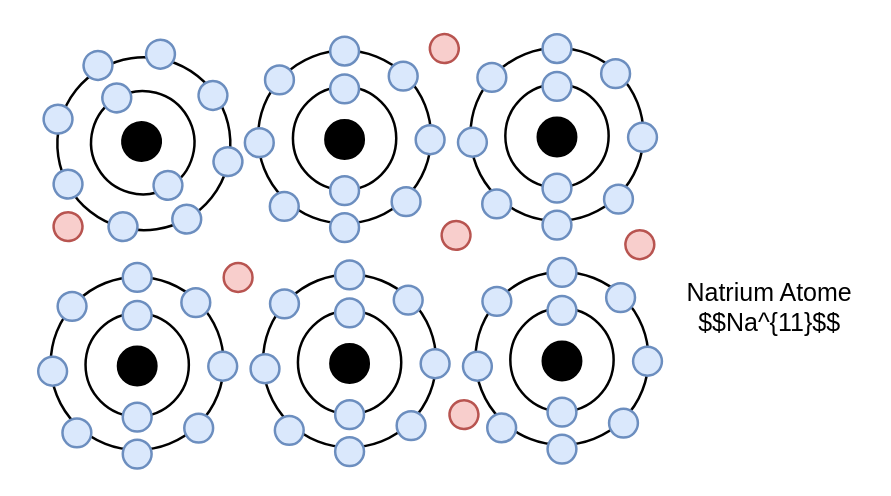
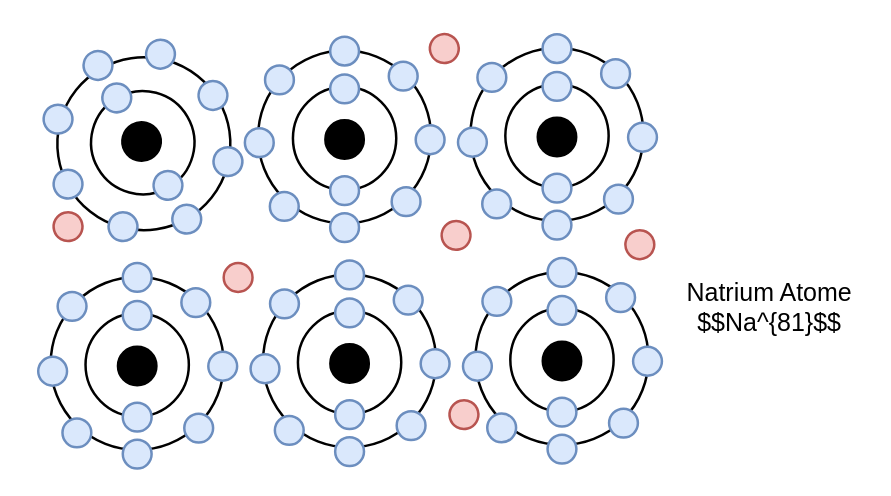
  <mxCell id="0" />
  <mxCell id="1" parent="0" />
  <mxCell id="2" value="" style="ellipse;whiteSpace=wrap;html=1;aspect=fixed;strokeWidth=2;fillColor=none;" vertex="1" parent="1"><mxGeometry x="205.999" y="39.922" width="138.462" height="138.462" as="geometry" /></mxCell>
  <mxCell id="3" value="" style="group" vertex="1" connectable="0" parent="1"><mxGeometry x="20" y="20" width="196.499" height="189.142" as="geometry" /></mxCell>
  <mxCell id="4" value="" style="ellipse;whiteSpace=wrap;html=1;aspect=fixed;strokeWidth=2;fillColor=#000000;rotation=-210;" vertex="1" parent="3"><mxGeometry x="77.34" y="77.34" width="30.769" height="30.769" as="geometry" /></mxCell>
  <mxCell id="5" value="" style="ellipse;whiteSpace=wrap;html=1;aspect=fixed;strokeWidth=2;fillColor=none;rotation=-210;" vertex="1" parent="3"><mxGeometry x="25.34" y="25.34" width="138.462" height="138.462" as="geometry" /></mxCell>
  <mxCell id="6" value="" style="ellipse;whiteSpace=wrap;html=1;aspect=fixed;strokeWidth=2;fillColor=none;rotation=-210;" vertex="1" parent="3"><mxGeometry x="52.34" y="52.34" width="82.692" height="82.692" as="geometry" /></mxCell>
  <mxCell id="7" value="" style="ellipse;whiteSpace=wrap;html=1;aspect=fixed;fontSize=20;strokeWidth=2;fillColor=#dae8fc;strokeColor=#6c8ebf;rotation=-210;" vertex="1" parent="3"><mxGeometry x="61.34" y="46.34" width="23.077" height="23.077" as="geometry" /></mxCell>
  <mxCell id="8" value="" style="ellipse;whiteSpace=wrap;html=1;aspect=fixed;fontSize=20;strokeWidth=2;fillColor=#dae8fc;strokeColor=#6c8ebf;rotation=-210;" vertex="1" parent="3"><mxGeometry x="102.34" y="116.34" width="23.077" height="23.077" as="geometry" /></mxCell>
  <mxCell id="9" value="" style="ellipse;whiteSpace=wrap;html=1;aspect=fixed;fontSize=20;strokeWidth=2;fillColor=#dae8fc;strokeColor=#6c8ebf;rotation=-210;" vertex="1" parent="3"><mxGeometry x="117.34" y="143.34" width="23.077" height="23.077" as="geometry" /></mxCell>
  <mxCell id="10" value="" style="ellipse;whiteSpace=wrap;html=1;aspect=fixed;fontSize=20;strokeWidth=2;fillColor=#dae8fc;strokeColor=#6c8ebf;rotation=-210;" vertex="1" parent="3"><mxGeometry x="46.34" y="20.34" width="23.077" height="23.077" as="geometry" /></mxCell>
  <mxCell id="11" value="" style="ellipse;whiteSpace=wrap;html=1;aspect=fixed;fontSize=20;strokeWidth=2;fillColor=#dae8fc;strokeColor=#6c8ebf;rotation=-210;" vertex="1" parent="3"><mxGeometry x="138.34" y="44.34" width="23.077" height="23.077" as="geometry" /></mxCell>
  <mxCell id="12" value="" style="ellipse;whiteSpace=wrap;html=1;aspect=fixed;fontSize=20;strokeWidth=2;fillColor=#dae8fc;strokeColor=#6c8ebf;rotation=-210;" vertex="1" parent="3"><mxGeometry x="22.34" y="115.34" width="23.077" height="23.077" as="geometry" /></mxCell>
  <mxCell id="13" value="" style="ellipse;whiteSpace=wrap;html=1;aspect=fixed;fontSize=20;strokeWidth=2;fillColor=#dae8fc;strokeColor=#6c8ebf;rotation=-210;" vertex="1" parent="3"><mxGeometry x="66.34" y="149.34" width="23.077" height="23.077" as="geometry" /></mxCell>
  <mxCell id="14" value="" style="ellipse;whiteSpace=wrap;html=1;aspect=fixed;fontSize=20;strokeWidth=2;fillColor=#dae8fc;strokeColor=#6c8ebf;rotation=-210;" vertex="1" parent="3"><mxGeometry x="14.34" y="63.34" width="23.077" height="23.077" as="geometry" /></mxCell>
  <mxCell id="15" value="" style="ellipse;whiteSpace=wrap;html=1;aspect=fixed;fontSize=20;strokeWidth=2;fillColor=#dae8fc;strokeColor=#6c8ebf;rotation=-210;" vertex="1" parent="3"><mxGeometry x="150.34" y="97.34" width="23.077" height="23.077" as="geometry" /></mxCell>
  <mxCell id="16" value="" style="ellipse;whiteSpace=wrap;html=1;aspect=fixed;fontSize=20;strokeWidth=2;fillColor=#dae8fc;strokeColor=#6c8ebf;rotation=-210;" vertex="1" parent="3"><mxGeometry x="96.34" y="11.34" width="23.077" height="23.077" as="geometry" /></mxCell>
  <mxCell id="17" value="" style="ellipse;whiteSpace=wrap;html=1;aspect=fixed;fontSize=20;strokeWidth=2;fillColor=#f8cecc;strokeColor=#b85450;rotation=-195;" vertex="1" parent="3"><mxGeometry x="22.34" y="149.34" width="23.077" height="23.077" as="geometry" /></mxCell>
  <mxCell id="18" value="" style="ellipse;whiteSpace=wrap;html=1;aspect=fixed;fontSize=20;strokeWidth=2;fillColor=#dae8fc;strokeColor=#6c8ebf;" vertex="1" parent="3"><mxGeometry x="175.422" y="82.15" width="23.077" height="23.077" as="geometry" /></mxCell>
- <mxCell id="19" value="Natrium Atome&lt;br style=&quot;font-size: 20px&quot;&gt;$$Na^{11}$$" style="text;html=1;resizable=0;autosize=1;align=center;verticalAlign=middle;points=[];fillColor=none;strokeColor=none;rounded=0;fontSize=20;" parent="1" vertex="1"><mxGeometry x="540.004" y="219.995" width="150" height="50" as="geometry" /></mxCell>
+ <mxCell id="19" value="Natrium Atome&lt;br style=&quot;font-size: 20px&quot;&gt;$$Na^{81}$$" style="text;html=1;resizable=0;autosize=1;align=center;verticalAlign=middle;points=[];fillColor=none;strokeColor=none;rounded=0;fontSize=20;" parent="1" vertex="1"><mxGeometry x="540.004" y="219.995" width="150" height="50" as="geometry" /></mxCell>
  <mxCell id="20" value="" style="group" vertex="1" connectable="0" parent="1"><mxGeometry x="29.999" y="209.997" width="159.231" height="164.482" as="geometry" /></mxCell>
  <mxCell id="21" value="" style="ellipse;whiteSpace=wrap;html=1;aspect=fixed;strokeWidth=2;fillColor=#000000;" parent="20" vertex="1"><mxGeometry x="63.846" y="67.107" width="30.769" height="30.769" as="geometry" /></mxCell>
  <mxCell id="22" value="" style="ellipse;whiteSpace=wrap;html=1;aspect=fixed;strokeWidth=2;fillColor=none;" parent="20" vertex="1"><mxGeometry x="10" y="11.185" width="138.462" height="138.462" as="geometry" /></mxCell>
  <mxCell id="23" value="" style="ellipse;whiteSpace=wrap;html=1;aspect=fixed;strokeWidth=2;fillColor=none;" parent="20" vertex="1"><mxGeometry x="37.885" y="40.145" width="82.692" height="82.692" as="geometry" /></mxCell>
  <mxCell id="24" value="" style="ellipse;whiteSpace=wrap;html=1;aspect=fixed;fontSize=20;strokeWidth=2;fillColor=#dae8fc;strokeColor=#6c8ebf;" parent="20" vertex="1"><mxGeometry x="67.692" y="111.846" width="23.077" height="23.077" as="geometry" /></mxCell>
  <mxCell id="25" value="" style="ellipse;whiteSpace=wrap;html=1;aspect=fixed;fontSize=20;strokeWidth=2;fillColor=#dae8fc;strokeColor=#6c8ebf;" parent="20" vertex="1"><mxGeometry x="67.692" y="30.358" width="23.077" height="23.077" as="geometry" /></mxCell>
  <mxCell id="26" value="" style="ellipse;whiteSpace=wrap;html=1;aspect=fixed;fontSize=20;strokeWidth=2;fillColor=#dae8fc;strokeColor=#6c8ebf;" parent="20" vertex="1"><mxGeometry x="67.692" width="23.077" height="23.077" as="geometry" /></mxCell>
  <mxCell id="27" value="" style="ellipse;whiteSpace=wrap;html=1;aspect=fixed;fontSize=20;strokeWidth=2;fillColor=#dae8fc;strokeColor=#6c8ebf;" parent="20" vertex="1"><mxGeometry x="67.692" y="141.405" width="23.077" height="23.077" as="geometry" /></mxCell>
  <mxCell id="28" value="" style="ellipse;whiteSpace=wrap;html=1;aspect=fixed;fontSize=20;strokeWidth=2;fillColor=#dae8fc;strokeColor=#6c8ebf;" parent="20" vertex="1"><mxGeometry y="75.096" width="23.077" height="23.077" as="geometry" /></mxCell>
  <mxCell id="29" value="" style="ellipse;whiteSpace=wrap;html=1;aspect=fixed;fontSize=20;strokeWidth=2;fillColor=#dae8fc;strokeColor=#6c8ebf;" parent="20" vertex="1"><mxGeometry x="136.154" y="71.102" width="23.077" height="23.077" as="geometry" /></mxCell>
  <mxCell id="30" value="" style="ellipse;whiteSpace=wrap;html=1;aspect=fixed;fontSize=20;strokeWidth=2;fillColor=#dae8fc;strokeColor=#6c8ebf;" parent="20" vertex="1"><mxGeometry x="114.615" y="20.172" width="23.077" height="23.077" as="geometry" /></mxCell>
  <mxCell id="31" value="" style="ellipse;whiteSpace=wrap;html=1;aspect=fixed;fontSize=20;strokeWidth=2;fillColor=#dae8fc;strokeColor=#6c8ebf;" parent="20" vertex="1"><mxGeometry x="116.923" y="120.634" width="23.077" height="23.077" as="geometry" /></mxCell>
  <mxCell id="32" value="" style="ellipse;whiteSpace=wrap;html=1;aspect=fixed;fontSize=20;strokeWidth=2;fillColor=#dae8fc;strokeColor=#6c8ebf;" parent="20" vertex="1"><mxGeometry x="15.577" y="23.168" width="23.077" height="23.077" as="geometry" /></mxCell>
  <mxCell id="33" value="" style="ellipse;whiteSpace=wrap;html=1;aspect=fixed;fontSize=20;strokeWidth=2;fillColor=#dae8fc;strokeColor=#6c8ebf;" parent="20" vertex="1"><mxGeometry x="19.423" y="124.428" width="23.077" height="23.077" as="geometry" /></mxCell>
  <mxCell id="34" value="" style="group" vertex="1" connectable="0" parent="1"><mxGeometry x="199.999" y="207.997" width="182.308" height="164.482" as="geometry" /></mxCell>
  <mxCell id="35" value="" style="ellipse;whiteSpace=wrap;html=1;aspect=fixed;strokeWidth=2;fillColor=#000000;" vertex="1" parent="34"><mxGeometry x="63.846" y="67.107" width="30.769" height="30.769" as="geometry" /></mxCell>
  <mxCell id="36" value="" style="ellipse;whiteSpace=wrap;html=1;aspect=fixed;strokeWidth=2;fillColor=none;" vertex="1" parent="34"><mxGeometry x="10" y="11.185" width="138.462" height="138.462" as="geometry" /></mxCell>
  <mxCell id="37" value="" style="ellipse;whiteSpace=wrap;html=1;aspect=fixed;strokeWidth=2;fillColor=none;" vertex="1" parent="34"><mxGeometry x="37.885" y="40.145" width="82.692" height="82.692" as="geometry" /></mxCell>
  <mxCell id="38" value="" style="ellipse;whiteSpace=wrap;html=1;aspect=fixed;fontSize=20;strokeWidth=2;fillColor=#dae8fc;strokeColor=#6c8ebf;" vertex="1" parent="34"><mxGeometry x="67.692" y="111.846" width="23.077" height="23.077" as="geometry" /></mxCell>
  <mxCell id="39" value="" style="ellipse;whiteSpace=wrap;html=1;aspect=fixed;fontSize=20;strokeWidth=2;fillColor=#dae8fc;strokeColor=#6c8ebf;" vertex="1" parent="34"><mxGeometry x="67.692" y="30.358" width="23.077" height="23.077" as="geometry" /></mxCell>
  <mxCell id="40" value="" style="ellipse;whiteSpace=wrap;html=1;aspect=fixed;fontSize=20;strokeWidth=2;fillColor=#dae8fc;strokeColor=#6c8ebf;" vertex="1" parent="34"><mxGeometry x="67.692" width="23.077" height="23.077" as="geometry" /></mxCell>
  <mxCell id="41" value="" style="ellipse;whiteSpace=wrap;html=1;aspect=fixed;fontSize=20;strokeWidth=2;fillColor=#dae8fc;strokeColor=#6c8ebf;" vertex="1" parent="34"><mxGeometry x="67.692" y="141.405" width="23.077" height="23.077" as="geometry" /></mxCell>
  <mxCell id="42" value="" style="ellipse;whiteSpace=wrap;html=1;aspect=fixed;fontSize=20;strokeWidth=2;fillColor=#dae8fc;strokeColor=#6c8ebf;" vertex="1" parent="34"><mxGeometry y="75.096" width="23.077" height="23.077" as="geometry" /></mxCell>
  <mxCell id="43" value="" style="ellipse;whiteSpace=wrap;html=1;aspect=fixed;fontSize=20;strokeWidth=2;fillColor=#dae8fc;strokeColor=#6c8ebf;" vertex="1" parent="34"><mxGeometry x="136.154" y="71.102" width="23.077" height="23.077" as="geometry" /></mxCell>
  <mxCell id="44" value="" style="ellipse;whiteSpace=wrap;html=1;aspect=fixed;fontSize=20;strokeWidth=2;fillColor=#dae8fc;strokeColor=#6c8ebf;" vertex="1" parent="34"><mxGeometry x="114.615" y="20.172" width="23.077" height="23.077" as="geometry" /></mxCell>
  <mxCell id="45" value="" style="ellipse;whiteSpace=wrap;html=1;aspect=fixed;fontSize=20;strokeWidth=2;fillColor=#dae8fc;strokeColor=#6c8ebf;" vertex="1" parent="34"><mxGeometry x="116.923" y="120.634" width="23.077" height="23.077" as="geometry" /></mxCell>
  <mxCell id="46" value="" style="ellipse;whiteSpace=wrap;html=1;aspect=fixed;fontSize=20;strokeWidth=2;fillColor=#dae8fc;strokeColor=#6c8ebf;" vertex="1" parent="34"><mxGeometry x="15.577" y="23.168" width="23.077" height="23.077" as="geometry" /></mxCell>
  <mxCell id="47" value="" style="ellipse;whiteSpace=wrap;html=1;aspect=fixed;fontSize=20;strokeWidth=2;fillColor=#dae8fc;strokeColor=#6c8ebf;" vertex="1" parent="34"><mxGeometry x="19.423" y="124.428" width="23.077" height="23.077" as="geometry" /></mxCell>
  <mxCell id="48" value="" style="ellipse;whiteSpace=wrap;html=1;aspect=fixed;fontSize=20;strokeWidth=2;fillColor=#f8cecc;strokeColor=#b85450;rotation=-195;" vertex="1" parent="34"><mxGeometry x="159.231" y="111.843" width="23.077" height="23.077" as="geometry" /></mxCell>
  <mxCell id="49" value="" style="group" vertex="1" connectable="0" parent="1"><mxGeometry x="369.999" y="205.997" width="159.231" height="164.482" as="geometry" /></mxCell>
  <mxCell id="50" value="" style="ellipse;whiteSpace=wrap;html=1;aspect=fixed;strokeWidth=2;fillColor=#000000;" vertex="1" parent="49"><mxGeometry x="63.846" y="67.107" width="30.769" height="30.769" as="geometry" /></mxCell>
  <mxCell id="51" value="" style="ellipse;whiteSpace=wrap;html=1;aspect=fixed;strokeWidth=2;fillColor=none;" vertex="1" parent="49"><mxGeometry x="10" y="11.185" width="138.462" height="138.462" as="geometry" /></mxCell>
  <mxCell id="52" value="" style="ellipse;whiteSpace=wrap;html=1;aspect=fixed;strokeWidth=2;fillColor=none;" vertex="1" parent="49"><mxGeometry x="37.885" y="40.145" width="82.692" height="82.692" as="geometry" /></mxCell>
  <mxCell id="53" value="" style="ellipse;whiteSpace=wrap;html=1;aspect=fixed;fontSize=20;strokeWidth=2;fillColor=#dae8fc;strokeColor=#6c8ebf;" vertex="1" parent="49"><mxGeometry x="67.692" y="111.846" width="23.077" height="23.077" as="geometry" /></mxCell>
  <mxCell id="54" value="" style="ellipse;whiteSpace=wrap;html=1;aspect=fixed;fontSize=20;strokeWidth=2;fillColor=#dae8fc;strokeColor=#6c8ebf;" vertex="1" parent="49"><mxGeometry x="67.692" y="30.358" width="23.077" height="23.077" as="geometry" /></mxCell>
  <mxCell id="55" value="" style="ellipse;whiteSpace=wrap;html=1;aspect=fixed;fontSize=20;strokeWidth=2;fillColor=#dae8fc;strokeColor=#6c8ebf;" vertex="1" parent="49"><mxGeometry x="67.692" width="23.077" height="23.077" as="geometry" /></mxCell>
  <mxCell id="56" value="" style="ellipse;whiteSpace=wrap;html=1;aspect=fixed;fontSize=20;strokeWidth=2;fillColor=#dae8fc;strokeColor=#6c8ebf;" vertex="1" parent="49"><mxGeometry x="67.692" y="141.405" width="23.077" height="23.077" as="geometry" /></mxCell>
  <mxCell id="57" value="" style="ellipse;whiteSpace=wrap;html=1;aspect=fixed;fontSize=20;strokeWidth=2;fillColor=#dae8fc;strokeColor=#6c8ebf;" vertex="1" parent="49"><mxGeometry y="75.096" width="23.077" height="23.077" as="geometry" /></mxCell>
  <mxCell id="58" value="" style="ellipse;whiteSpace=wrap;html=1;aspect=fixed;fontSize=20;strokeWidth=2;fillColor=#dae8fc;strokeColor=#6c8ebf;" vertex="1" parent="49"><mxGeometry x="136.154" y="71.102" width="23.077" height="23.077" as="geometry" /></mxCell>
  <mxCell id="59" value="" style="ellipse;whiteSpace=wrap;html=1;aspect=fixed;fontSize=20;strokeWidth=2;fillColor=#dae8fc;strokeColor=#6c8ebf;" vertex="1" parent="49"><mxGeometry x="114.615" y="20.172" width="23.077" height="23.077" as="geometry" /></mxCell>
  <mxCell id="60" value="" style="ellipse;whiteSpace=wrap;html=1;aspect=fixed;fontSize=20;strokeWidth=2;fillColor=#dae8fc;strokeColor=#6c8ebf;" vertex="1" parent="49"><mxGeometry x="116.923" y="120.634" width="23.077" height="23.077" as="geometry" /></mxCell>
  <mxCell id="61" value="" style="ellipse;whiteSpace=wrap;html=1;aspect=fixed;fontSize=20;strokeWidth=2;fillColor=#dae8fc;strokeColor=#6c8ebf;" vertex="1" parent="49"><mxGeometry x="15.577" y="23.168" width="23.077" height="23.077" as="geometry" /></mxCell>
  <mxCell id="62" value="" style="ellipse;whiteSpace=wrap;html=1;aspect=fixed;fontSize=20;strokeWidth=2;fillColor=#dae8fc;strokeColor=#6c8ebf;" vertex="1" parent="49"><mxGeometry x="19.423" y="124.428" width="23.077" height="23.077" as="geometry" /></mxCell>
  <mxCell id="63" value="" style="ellipse;whiteSpace=wrap;html=1;aspect=fixed;strokeWidth=2;fillColor=#000000;" vertex="1" parent="1"><mxGeometry x="259.845" y="95.844" width="30.769" height="30.769" as="geometry" /></mxCell>
  <mxCell id="64" value="" style="ellipse;whiteSpace=wrap;html=1;aspect=fixed;strokeWidth=2;fillColor=none;" vertex="1" parent="1"><mxGeometry x="233.884" y="68.882" width="82.692" height="82.692" as="geometry" /></mxCell>
  <mxCell id="65" value="" style="ellipse;whiteSpace=wrap;html=1;aspect=fixed;fontSize=20;strokeWidth=2;fillColor=#dae8fc;strokeColor=#6c8ebf;" vertex="1" parent="1"><mxGeometry x="263.692" y="140.583" width="23.077" height="23.077" as="geometry" /></mxCell>
  <mxCell id="66" value="" style="ellipse;whiteSpace=wrap;html=1;aspect=fixed;fontSize=20;strokeWidth=2;fillColor=#dae8fc;strokeColor=#6c8ebf;" vertex="1" parent="1"><mxGeometry x="263.692" y="59.095" width="23.077" height="23.077" as="geometry" /></mxCell>
  <mxCell id="67" value="" style="ellipse;whiteSpace=wrap;html=1;aspect=fixed;fontSize=20;strokeWidth=2;fillColor=#dae8fc;strokeColor=#6c8ebf;" vertex="1" parent="1"><mxGeometry x="263.692" y="170.142" width="23.077" height="23.077" as="geometry" /></mxCell>
  <mxCell id="68" value="" style="ellipse;whiteSpace=wrap;html=1;aspect=fixed;fontSize=20;strokeWidth=2;fillColor=#dae8fc;strokeColor=#6c8ebf;" vertex="1" parent="1"><mxGeometry x="332.153" y="99.839" width="23.077" height="23.077" as="geometry" /></mxCell>
  <mxCell id="69" value="" style="ellipse;whiteSpace=wrap;html=1;aspect=fixed;fontSize=20;strokeWidth=2;fillColor=#dae8fc;strokeColor=#6c8ebf;" vertex="1" parent="1"><mxGeometry x="310.615" y="48.909" width="23.077" height="23.077" as="geometry" /></mxCell>
  <mxCell id="70" value="" style="ellipse;whiteSpace=wrap;html=1;aspect=fixed;fontSize=20;strokeWidth=2;fillColor=#dae8fc;strokeColor=#6c8ebf;" vertex="1" parent="1"><mxGeometry x="312.922" y="149.371" width="23.077" height="23.077" as="geometry" /></mxCell>
  <mxCell id="71" value="" style="ellipse;whiteSpace=wrap;html=1;aspect=fixed;fontSize=20;strokeWidth=2;fillColor=#dae8fc;strokeColor=#6c8ebf;" vertex="1" parent="1"><mxGeometry x="211.576" y="51.905" width="23.077" height="23.077" as="geometry" /></mxCell>
  <mxCell id="72" value="" style="ellipse;whiteSpace=wrap;html=1;aspect=fixed;fontSize=20;strokeWidth=2;fillColor=#dae8fc;strokeColor=#6c8ebf;" vertex="1" parent="1"><mxGeometry x="215.422" y="153.165" width="23.077" height="23.077" as="geometry" /></mxCell>
  <mxCell id="73" value="" style="ellipse;whiteSpace=wrap;html=1;aspect=fixed;strokeWidth=2;fillColor=#000000;" vertex="1" parent="1"><mxGeometry x="429.845" y="93.844" width="30.769" height="30.769" as="geometry" /></mxCell>
  <mxCell id="74" value="" style="ellipse;whiteSpace=wrap;html=1;aspect=fixed;strokeWidth=2;fillColor=none;" vertex="1" parent="1"><mxGeometry x="375.999" y="37.922" width="138.462" height="138.462" as="geometry" /></mxCell>
  <mxCell id="75" value="" style="ellipse;whiteSpace=wrap;html=1;aspect=fixed;strokeWidth=2;fillColor=none;" vertex="1" parent="1"><mxGeometry x="403.884" y="66.882" width="82.692" height="82.692" as="geometry" /></mxCell>
  <mxCell id="76" value="" style="ellipse;whiteSpace=wrap;html=1;aspect=fixed;fontSize=20;strokeWidth=2;fillColor=#dae8fc;strokeColor=#6c8ebf;" vertex="1" parent="1"><mxGeometry x="433.692" y="138.583" width="23.077" height="23.077" as="geometry" /></mxCell>
  <mxCell id="77" value="" style="ellipse;whiteSpace=wrap;html=1;aspect=fixed;fontSize=20;strokeWidth=2;fillColor=#dae8fc;strokeColor=#6c8ebf;" vertex="1" parent="1"><mxGeometry x="433.692" y="57.095" width="23.077" height="23.077" as="geometry" /></mxCell>
  <mxCell id="78" value="" style="ellipse;whiteSpace=wrap;html=1;aspect=fixed;fontSize=20;strokeWidth=2;fillColor=#dae8fc;strokeColor=#6c8ebf;" vertex="1" parent="1"><mxGeometry x="433.692" y="168.142" width="23.077" height="23.077" as="geometry" /></mxCell>
  <mxCell id="79" value="" style="ellipse;whiteSpace=wrap;html=1;aspect=fixed;fontSize=20;strokeWidth=2;fillColor=#dae8fc;strokeColor=#6c8ebf;" vertex="1" parent="1"><mxGeometry x="365.999" y="101.833" width="23.077" height="23.077" as="geometry" /></mxCell>
  <mxCell id="80" value="" style="ellipse;whiteSpace=wrap;html=1;aspect=fixed;fontSize=20;strokeWidth=2;fillColor=#dae8fc;strokeColor=#6c8ebf;" vertex="1" parent="1"><mxGeometry x="502.153" y="97.839" width="23.077" height="23.077" as="geometry" /></mxCell>
  <mxCell id="81" value="" style="ellipse;whiteSpace=wrap;html=1;aspect=fixed;fontSize=20;strokeWidth=2;fillColor=#dae8fc;strokeColor=#6c8ebf;" vertex="1" parent="1"><mxGeometry x="480.615" y="46.909" width="23.077" height="23.077" as="geometry" /></mxCell>
  <mxCell id="82" value="" style="ellipse;whiteSpace=wrap;html=1;aspect=fixed;fontSize=20;strokeWidth=2;fillColor=#dae8fc;strokeColor=#6c8ebf;" vertex="1" parent="1"><mxGeometry x="482.922" y="147.371" width="23.077" height="23.077" as="geometry" /></mxCell>
  <mxCell id="83" value="" style="ellipse;whiteSpace=wrap;html=1;aspect=fixed;fontSize=20;strokeWidth=2;fillColor=#dae8fc;strokeColor=#6c8ebf;" vertex="1" parent="1"><mxGeometry x="381.576" y="49.905" width="23.077" height="23.077" as="geometry" /></mxCell>
  <mxCell id="84" value="" style="ellipse;whiteSpace=wrap;html=1;aspect=fixed;fontSize=20;strokeWidth=2;fillColor=#dae8fc;strokeColor=#6c8ebf;" vertex="1" parent="1"><mxGeometry x="385.422" y="151.165" width="23.077" height="23.077" as="geometry" /></mxCell>
  <mxCell id="85" value="" style="ellipse;whiteSpace=wrap;html=1;aspect=fixed;fontSize=20;strokeWidth=2;fillColor=#f8cecc;strokeColor=#b85450;rotation=-195;" vertex="1" parent="1"><mxGeometry x="352.92" y="176.38" width="23.077" height="23.077" as="geometry" /></mxCell>
  <mxCell id="86" value="" style="ellipse;whiteSpace=wrap;html=1;aspect=fixed;fontSize=20;strokeWidth=2;fillColor=#f8cecc;strokeColor=#b85450;rotation=-195;" vertex="1" parent="1"><mxGeometry x="343.5" y="26.83" width="23.077" height="23.077" as="geometry" /></mxCell>
  <mxCell id="87" value="" style="ellipse;whiteSpace=wrap;html=1;aspect=fixed;fontSize=20;strokeWidth=2;fillColor=#f8cecc;strokeColor=#b85450;rotation=-210;" vertex="1" parent="1"><mxGeometry x="500" y="183.8" width="23.077" height="23.077" as="geometry" /></mxCell>
  <mxCell id="88" value="" style="ellipse;whiteSpace=wrap;html=1;aspect=fixed;fontSize=20;strokeWidth=2;fillColor=#f8cecc;strokeColor=#b85450;" parent="1" vertex="1"><mxGeometry x="178.462" y="210.09" width="23.077" height="23.077" as="geometry" /></mxCell>
  <mxCell id="89" value="" style="ellipse;whiteSpace=wrap;html=1;aspect=fixed;fontSize=20;strokeWidth=2;fillColor=#dae8fc;strokeColor=#6c8ebf;" vertex="1" parent="1"><mxGeometry x="263.692" y="28.83" width="23.077" height="23.077" as="geometry" /></mxCell>
  <mxCell id="90" value="" style="ellipse;whiteSpace=wrap;html=1;aspect=fixed;fontSize=20;strokeWidth=2;fillColor=#dae8fc;strokeColor=#6c8ebf;" vertex="1" parent="1"><mxGeometry x="433.692" y="26.83" width="23.077" height="23.077" as="geometry" /></mxCell>
